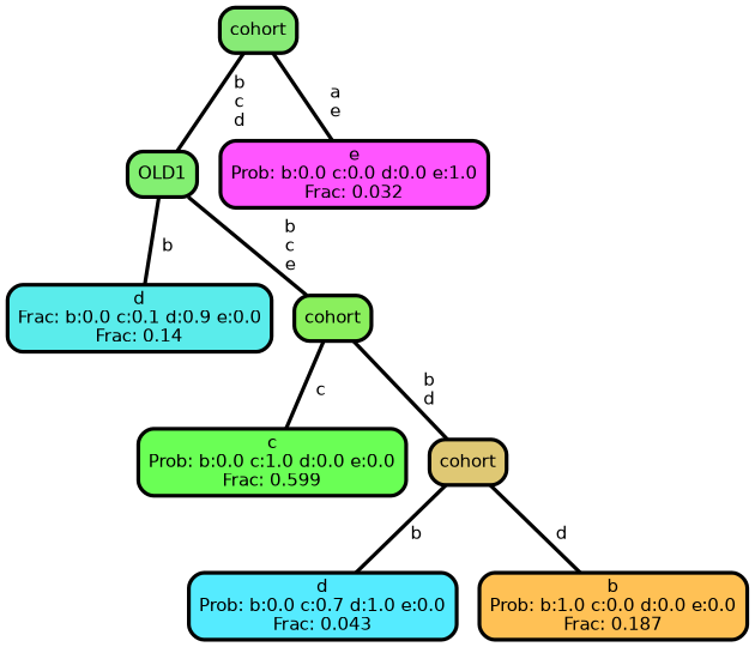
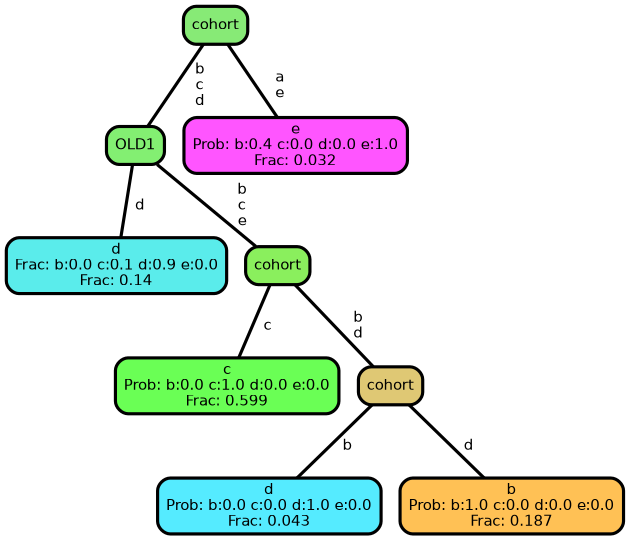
  graph {
    ranksep="0 equally"
    splines=straight
    node [color=black fontcolor=black fontname=helvetica penwidth=3 shape=box style="filled, rounded"]
    edge [color=black fontname=helvetica penwidth=3]
    n1 [fillcolor="#5aeceb" label="d\nFrac: b:0.0 c:0.1 d:0.9 e:0.0\nFrac: 0.14"]
    n2 [fillcolor="#83ef72" label=OLD1]
    n3 [fillcolor="#8aef5d" label=cohort]
    n4 [fillcolor="#6aff55" label="c\nProb: b:0.0 c:1.0 d:0.0 e:0.0\nFrac: 0.599"]
    n5 [fillcolor="#dfc874" label=cohort]
-   n6 [fillcolor="#55ebff" label="d\nProb: b:0.0 c:0.7 d:1.0 e:0.0\nFrac: 0.043"]
+   n6 [fillcolor="#55ebff" label="d\nProb: b:0.0 c:0.0 d:1.0 e:0.0\nFrac: 0.043"]
    n7 [fillcolor="#ffc155" label="b\nProb: b:1.0 c:0.0 d:0.0 e:0.0\nFrac: 0.187"]
    n8 [fillcolor="#87ea76" label=cohort]
-   n9 [fillcolor="#ff55ff" label="e\nProb: b:0.0 c:0.0 d:0.0 e:1.0\nFrac: 0.032"]
+   n9 [fillcolor="#ff55ff" label="e\nProb: b:0.4 c:0.0 d:0.0 e:1.0\nFrac: 0.032"]
    subgraph sub_1 {
      rank=same
    }
-   n2 -- n1 [label=" b"]
+   n2 -- n1 [label=" d"]
    n2 -- n3 [label=" b\n c\n e"]
    n3 -- n4 [label=" c"]
    n3 -- n5 [label=" b\n d"]
    n5 -- n6 [label=" b"]
    n5 -- n7 [label=" d"]
    n8 -- n2 [label=" b\n c\n d"]
    n8 -- n9 [label=" a\n e"]
  }
